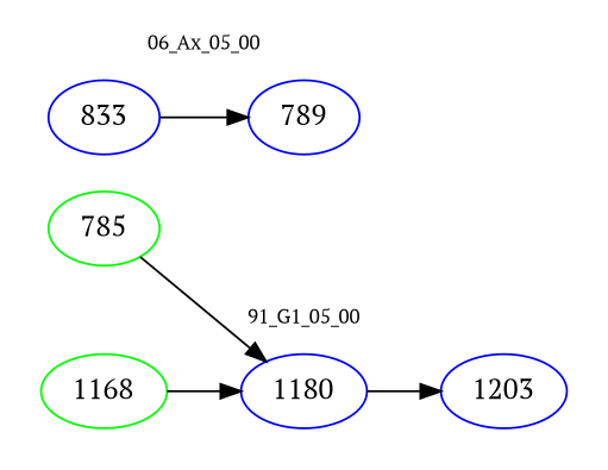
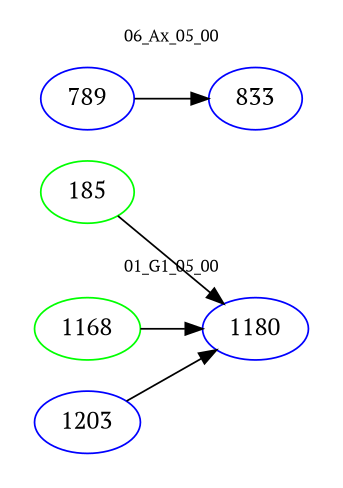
  digraph {
    fontname="PT Serif"
    rankdir=LR
    node [color=blue fontname="PT Serif"]
    edge [color=black fontname="PT Serif"]
-   n1 [color=green label=785]
+   n1 [color=green label=185]
    n2 [label=789]
    n3 [label=833]
    n4 [color=green label=1168]
    n5 [label=1180]
    n6 [label=1203]
    subgraph cluster_1 {
      color=white
      fontsize=10
      label="06_Ax_05_00"
      n1
      n2
      n3
    }
    subgraph cluster_2 {
      color=white
      fontsize=10
-     label="91_G1_05_00"
+     label="01_G1_05_00"
      n4
      n5
      n6
    }
    n1 -> n5
-   n3 -> n2
+   n2 -> n3
    n4 -> n5
-   n5 -> n6
+   n6 -> n5
  }
